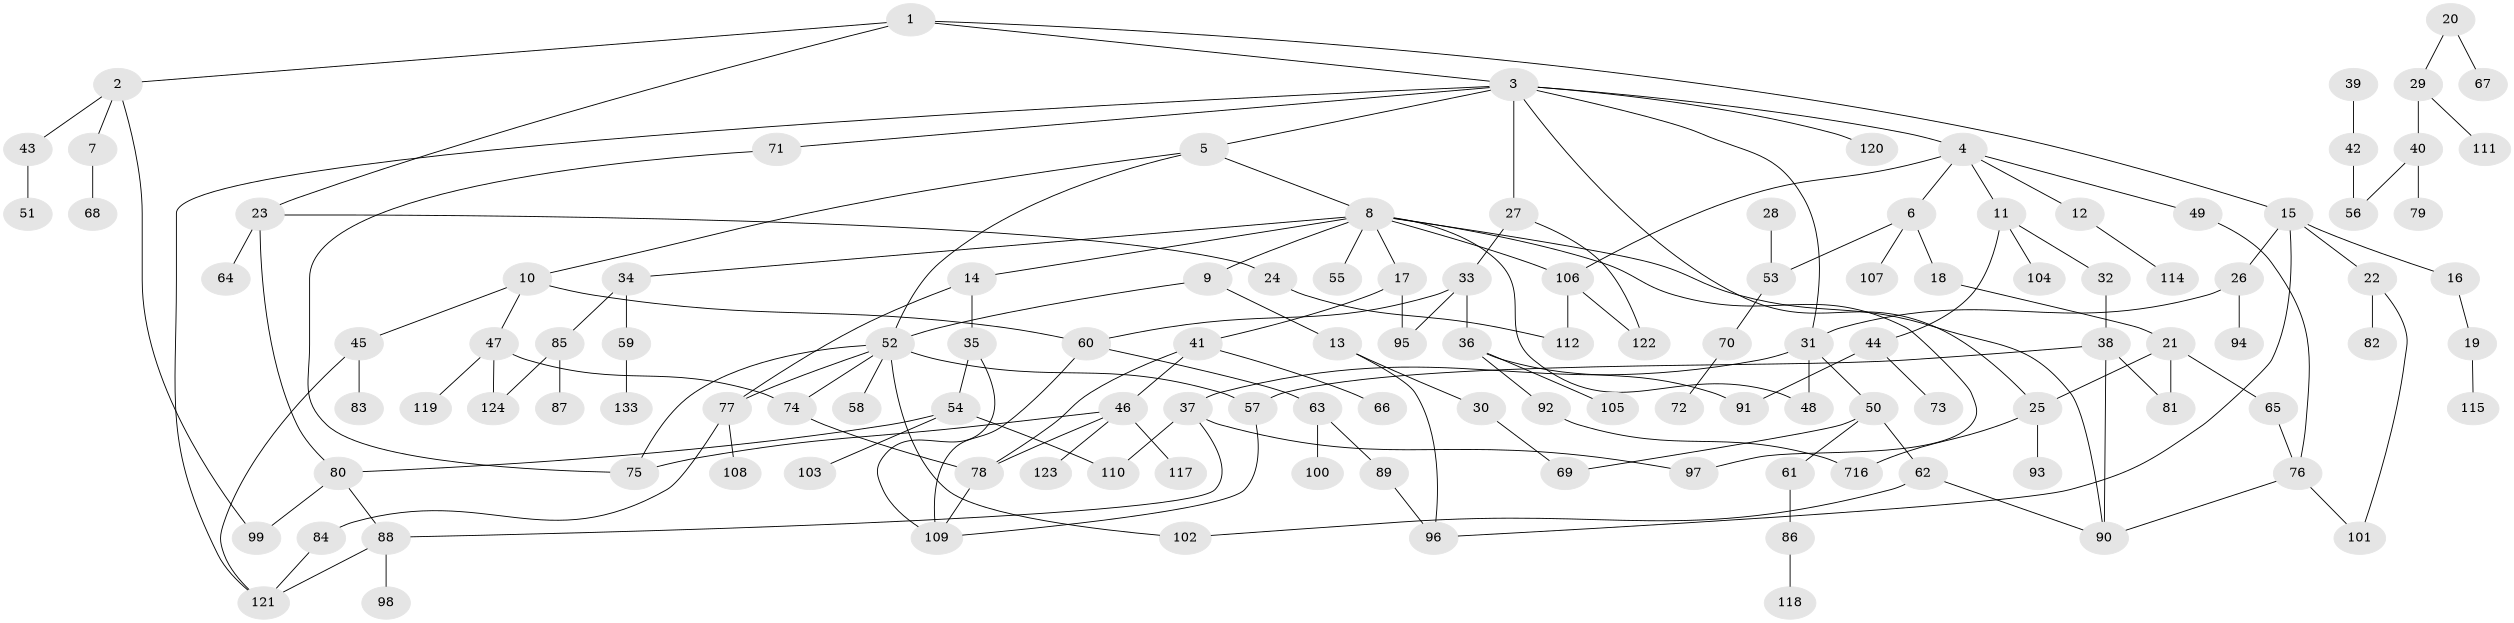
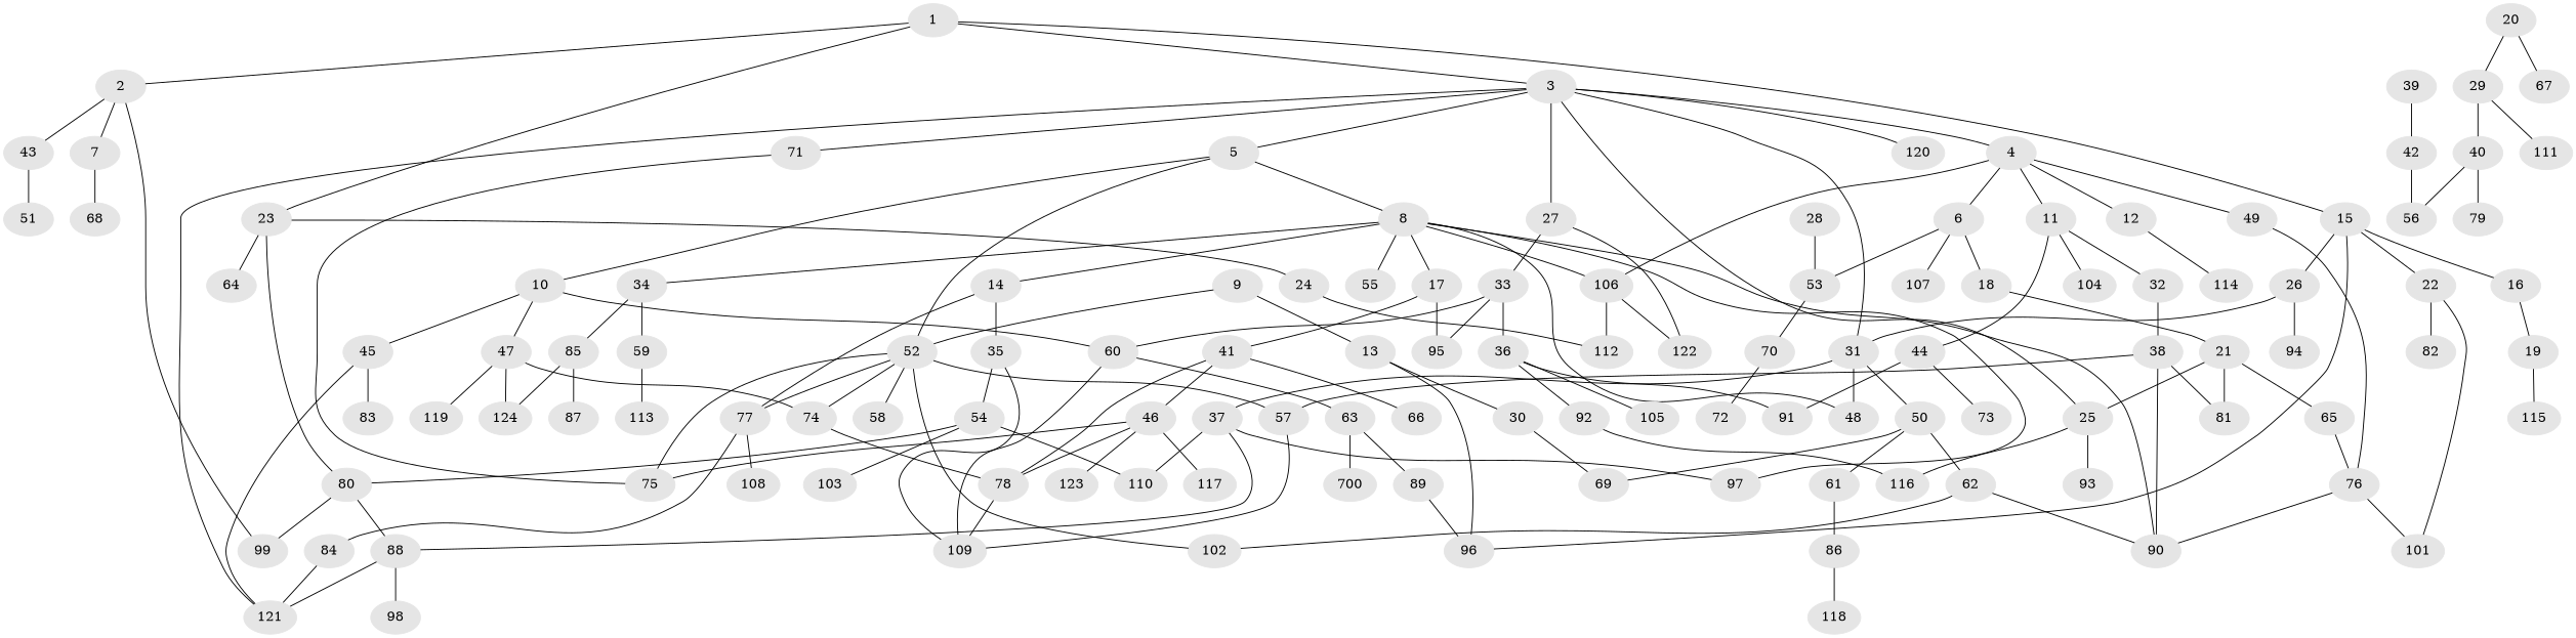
  graph {
    node [color=gray90 style=filled]
    1
    2
    3
    15
    23
    7
    43
    99
    4
    5
    25
    27
    31
    71
    120
    121
    96
    16
    22
    26
    24
    64
    80
    68
    51
    6
    11
    12
    49
    106
    8
    10
    52
    93
-   116 [label=716]
+   116
    33
    122
    48
    37
    50
    75
    18
    107
    53
    32
    44
    104
    114
    76
    112
    9
    14
    17
    34
    55
    90
    97
    45
    47
    60
    77
    57
    74
    58
    102
    21
    28
    13
    35
    41
    95
    59
    85
    30
    83
    119
    124
    109
    63
    38
    91
    73
    69
    54
    84
    108
    19
    82
    101
    94
    39
    42
    115
    46
    66
    78
    65
    81
    20
    29
    67
    40
    111
    88
    36
    70
    56
    79
    110
    61
    62
    92
    105
-   113 [label=133]
+   113
    87
    103
    98
    117
    123
    86
    72
    89
-   100
+   100 [label=700]
    118
    1 -- 2
    1 -- 3
    1 -- 15
    1 -- 23
    2 -- 7
    2 -- 43
    2 -- 99
    3 -- 4
    3 -- 5
    3 -- 25
    3 -- 27
    3 -- 31
    3 -- 71
    3 -- 120
    3 -- 121
    15 -- 96
    15 -- 16
    15 -- 22
    15 -- 26
    23 -- 24
    23 -- 64
    23 -- 80
    7 -- 68
    43 -- 51
    4 -- 6
    4 -- 11
    4 -- 12
    4 -- 49
    4 -- 106
    5 -- 8
    5 -- 10
    5 -- 52
    25 -- 93
    25 -- 116
    27 -- 33
    27 -- 122
    31 -- 48
    31 -- 37
    31 -- 50
    71 -- 75
    16 -- 19
    22 -- 82
    22 -- 101
    26 -- 31
    26 -- 94
    24 -- 112
    80 -- 99
    80 -- 88
    6 -- 18
    6 -- 107
    6 -- 53
    11 -- 32
    11 -- 44
    11 -- 104
    12 -- 114
    49 -- 76
    106 -- 122
    106 -- 112
    8 -- 106
    8 -- 48
-   8 -- 9
    8 -- 14
    8 -- 17
    8 -- 34
    8 -- 55
    8 -- 90
    8 -- 97
    10 -- 45
    10 -- 47
    10 -- 60
    52 -- 75
    52 -- 77
    52 -- 57
    52 -- 74
    52 -- 58
    52 -- 102
    33 -- 60
    33 -- 95
    33 -- 36
    37 -- 97
    37 -- 88
    37 -- 110
    50 -- 69
    50 -- 61
    50 -- 62
    18 -- 21
    53 -- 70
    32 -- 38
    44 -- 91
    44 -- 73
    76 -- 90
    76 -- 101
    9 -- 52
    9 -- 13
    14 -- 77
    14 -- 35
    17 -- 41
    17 -- 95
    34 -- 59
    34 -- 85
    45 -- 121
    45 -- 83
    47 -- 74
    47 -- 119
    47 -- 124
    60 -- 109
    60 -- 63
    77 -- 84
    77 -- 108
    57 -- 109
    74 -- 78
    21 -- 25
    21 -- 65
    21 -- 81
    28 -- 53
    13 -- 96
    13 -- 30
    35 -- 109
    35 -- 54
    41 -- 46
    41 -- 66
    41 -- 78
    59 -- 113
    85 -- 124
    85 -- 87
    30 -- 69
    63 -- 89
    63 -- 100
    38 -- 90
    38 -- 57
    38 -- 81
    54 -- 80
    54 -- 110
    54 -- 103
    84 -- 121
    19 -- 115
    39 -- 42
    42 -- 56
    46 -- 75
    46 -- 78
    46 -- 117
    46 -- 123
    78 -- 109
    65 -- 76
    20 -- 29
    20 -- 67
    29 -- 40
    29 -- 111
    40 -- 56
    40 -- 79
    88 -- 121
    88 -- 98
    36 -- 91
    36 -- 92
    36 -- 105
    70 -- 72
    61 -- 86
    62 -- 90
    62 -- 102
    92 -- 116
    86 -- 118
    89 -- 96
  }
